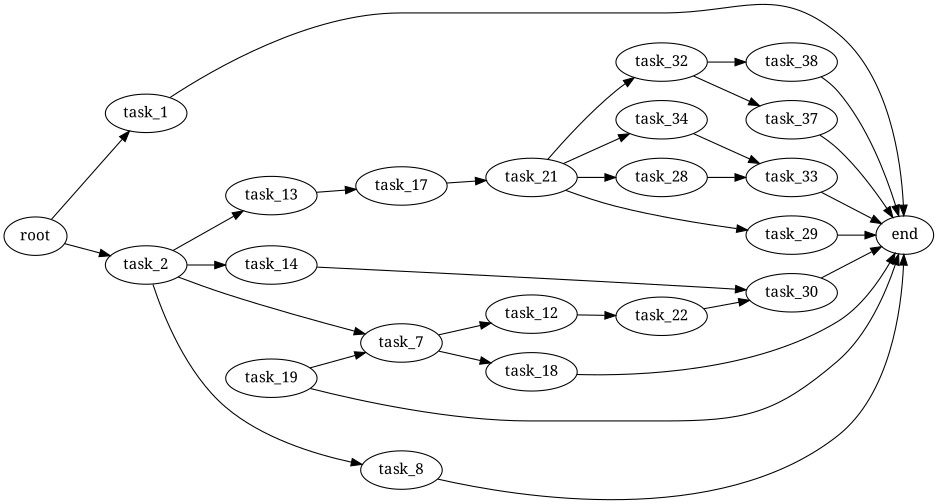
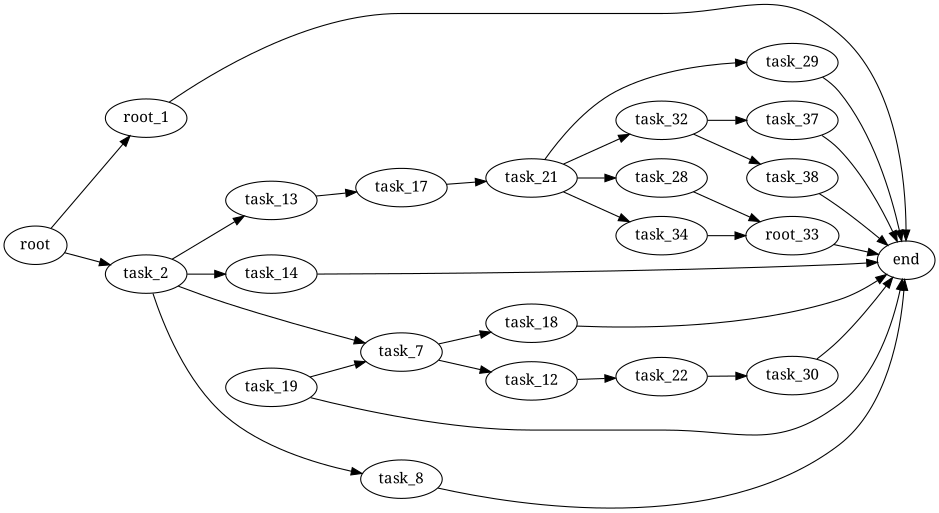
  digraph {
    fontname="Noto Serif"
    rankdir=LR
    node [fontname="Noto Serif"]
    edge [fontname="Noto Serif"]
    root
-   task_1
+   task_1 [label=root_1]
    task_2
    end
    task_7
    task_8
    task_13
    task_14
    task_12
    task_18
    task_17
    task_22
    task_19
    task_21
    task_30
    task_28
    task_29
    task_32
    task_34
-   task_33
+   task_33 [label=root_33]
    task_37
    task_38
    root -> task_1
    root -> task_2
    task_1 -> end
    task_2 -> task_7
    task_2 -> task_8
    task_2 -> task_13
    task_2 -> task_14
    task_7 -> task_12
    task_7 -> task_18
    task_8 -> end
    task_13 -> task_17
-   task_14 -> task_30
+   task_14 -> end
    task_12 -> task_22
    task_18 -> end
    task_17 -> task_21
    task_22 -> task_30
    task_19 -> end
    task_19 -> task_7
    task_21 -> task_28
    task_21 -> task_29
    task_21 -> task_32
    task_21 -> task_34
    task_30 -> end
    task_28 -> task_33
    task_29 -> end
    task_32 -> task_37
    task_32 -> task_38
    task_34 -> task_33
    task_33 -> end
    task_37 -> end
    task_38 -> end
  }
